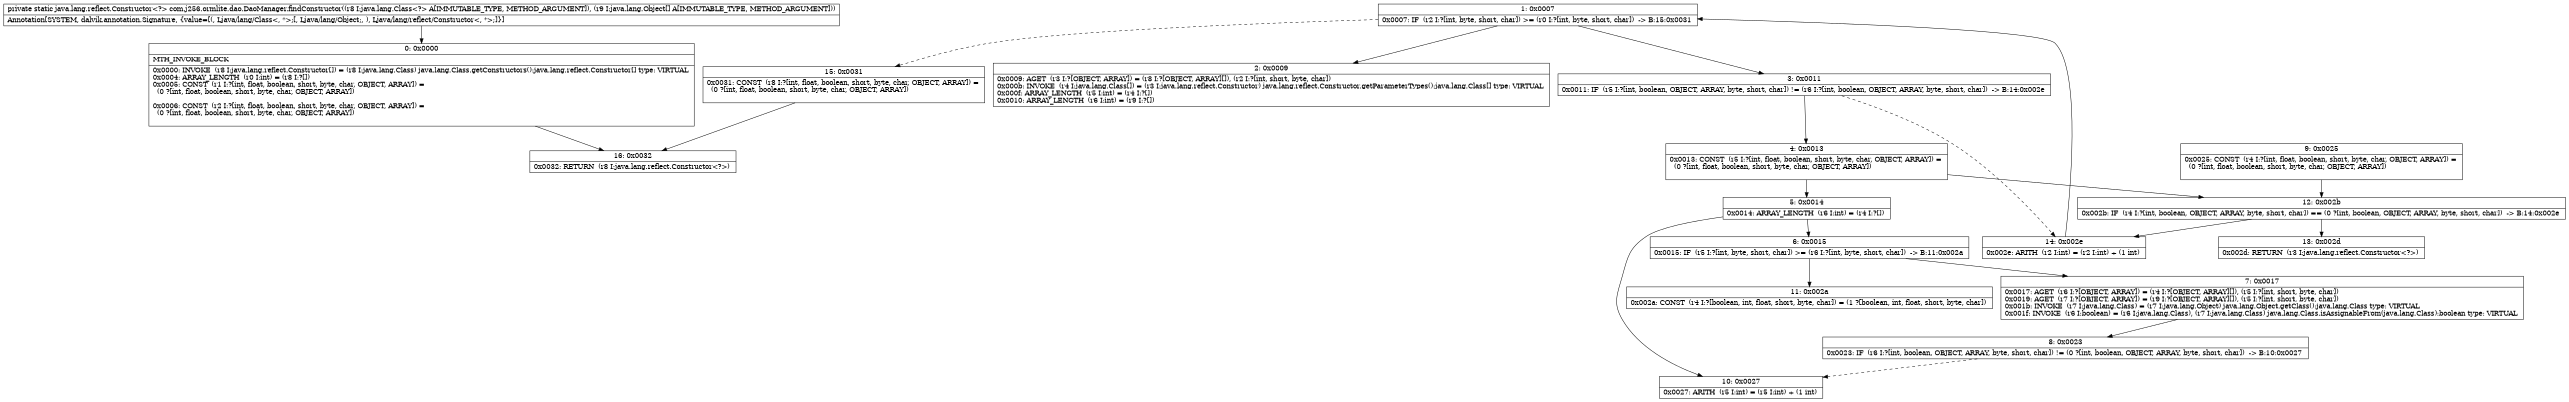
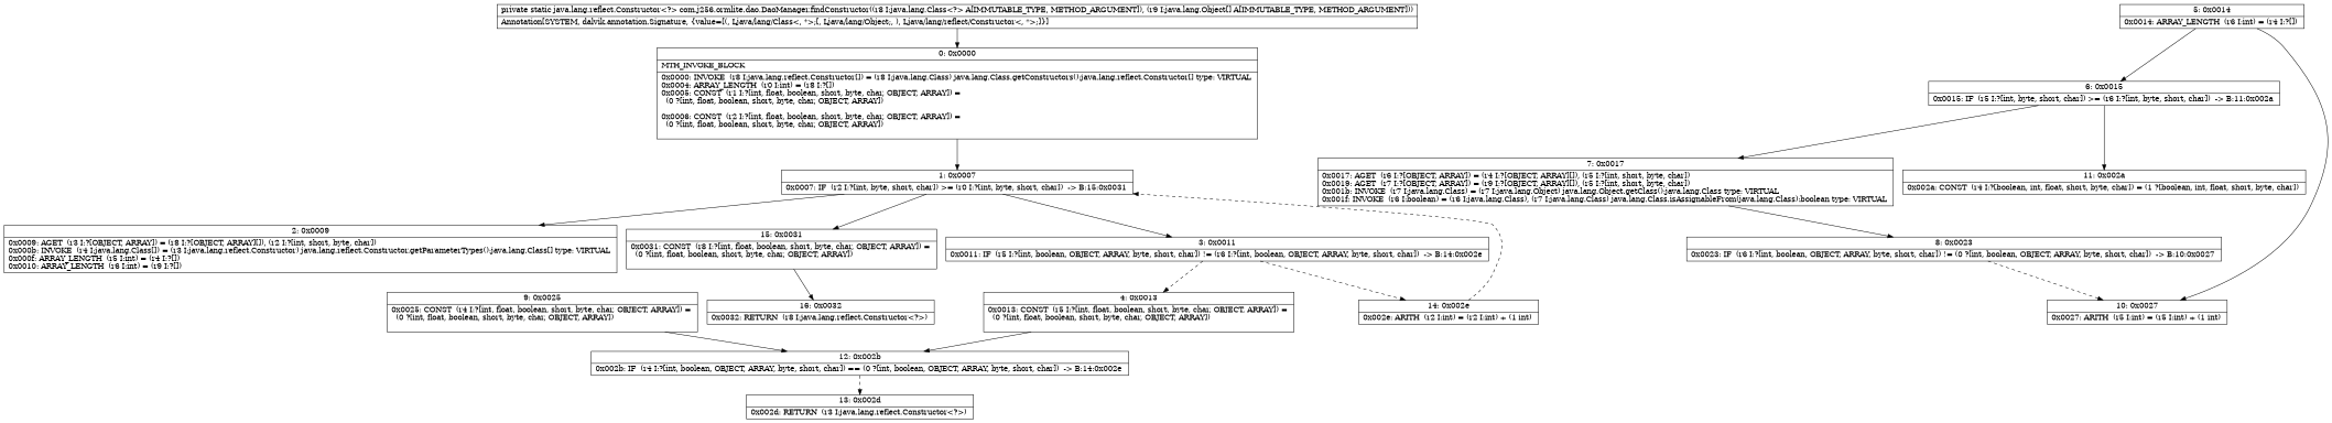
  digraph {
    node [shape=record]
    n1 [label="{0\:\ 0x0000|MTH_INVOKE_BLOCK\l|0x0000: INVOKE  (r8 I:java.lang.reflect.Constructor[]) = (r8 I:java.lang.Class) java.lang.Class.getConstructors():java.lang.reflect.Constructor[] type: VIRTUAL \l0x0004: ARRAY_LENGTH  (r0 I:int) = (r8 I:?[]) \l0x0005: CONST  (r1 I:?[int, float, boolean, short, byte, char, OBJECT, ARRAY]) = \l  (0 ?[int, float, boolean, short, byte, char, OBJECT, ARRAY])\l \l0x0006: CONST  (r2 I:?[int, float, boolean, short, byte, char, OBJECT, ARRAY]) = \l  (0 ?[int, float, boolean, short, byte, char, OBJECT, ARRAY])\l \l}"]
    n2 [label="{1\:\ 0x0007|0x0007: IF  (r2 I:?[int, byte, short, char]) \>= (r0 I:?[int, byte, short, char])  \-\> B:15:0x0031 \l}"]
    n3 [label="{2\:\ 0x0009|0x0009: AGET  (r3 I:?[OBJECT, ARRAY]) = (r8 I:?[OBJECT, ARRAY][]), (r2 I:?[int, short, byte, char]) \l0x000b: INVOKE  (r4 I:java.lang.Class[]) = (r3 I:java.lang.reflect.Constructor) java.lang.reflect.Constructor.getParameterTypes():java.lang.Class[] type: VIRTUAL \l0x000f: ARRAY_LENGTH  (r5 I:int) = (r4 I:?[]) \l0x0010: ARRAY_LENGTH  (r6 I:int) = (r9 I:?[]) \l}"]
    n4 [label="{15\:\ 0x0031|0x0031: CONST  (r8 I:?[int, float, boolean, short, byte, char, OBJECT, ARRAY]) = \l  (0 ?[int, float, boolean, short, byte, char, OBJECT, ARRAY])\l \l}"]
    n5 [label="{3\:\ 0x0011|0x0011: IF  (r5 I:?[int, boolean, OBJECT, ARRAY, byte, short, char]) != (r6 I:?[int, boolean, OBJECT, ARRAY, byte, short, char])  \-\> B:14:0x002e \l}"]
    n6 [label="{16\:\ 0x0032|0x0032: RETURN  (r8 I:java.lang.reflect.Constructor\<?\>) \l}"]
    n7 [label="{4\:\ 0x0013|0x0013: CONST  (r5 I:?[int, float, boolean, short, byte, char, OBJECT, ARRAY]) = \l  (0 ?[int, float, boolean, short, byte, char, OBJECT, ARRAY])\l \l}"]
    n8 [label="{14\:\ 0x002e|0x002e: ARITH  (r2 I:int) = (r2 I:int) + (1 int) \l}"]
    n9 [label="{5\:\ 0x0014|0x0014: ARRAY_LENGTH  (r6 I:int) = (r4 I:?[]) \l}"]
    n10 [label="{12\:\ 0x002b|0x002b: IF  (r4 I:?[int, boolean, OBJECT, ARRAY, byte, short, char]) == (0 ?[int, boolean, OBJECT, ARRAY, byte, short, char])  \-\> B:14:0x002e \l}"]
    n11 [label="{6\:\ 0x0015|0x0015: IF  (r5 I:?[int, byte, short, char]) \>= (r6 I:?[int, byte, short, char])  \-\> B:11:0x002a \l}"]
    n12 [label="{10\:\ 0x0027|0x0027: ARITH  (r5 I:int) = (r5 I:int) + (1 int) \l}"]
    n13 [label="{7\:\ 0x0017|0x0017: AGET  (r6 I:?[OBJECT, ARRAY]) = (r4 I:?[OBJECT, ARRAY][]), (r5 I:?[int, short, byte, char]) \l0x0019: AGET  (r7 I:?[OBJECT, ARRAY]) = (r9 I:?[OBJECT, ARRAY][]), (r5 I:?[int, short, byte, char]) \l0x001b: INVOKE  (r7 I:java.lang.Class) = (r7 I:java.lang.Object) java.lang.Object.getClass():java.lang.Class type: VIRTUAL \l0x001f: INVOKE  (r6 I:boolean) = (r6 I:java.lang.Class), (r7 I:java.lang.Class) java.lang.Class.isAssignableFrom(java.lang.Class):boolean type: VIRTUAL \l}"]
    n14 [label="{11\:\ 0x002a|0x002a: CONST  (r4 I:?[boolean, int, float, short, byte, char]) = (1 ?[boolean, int, float, short, byte, char]) \l}"]
    n15 [label="{8\:\ 0x0023|0x0023: IF  (r6 I:?[int, boolean, OBJECT, ARRAY, byte, short, char]) != (0 ?[int, boolean, OBJECT, ARRAY, byte, short, char])  \-\> B:10:0x0027 \l}"]
    n16 [label="{9\:\ 0x0025|0x0025: CONST  (r4 I:?[int, float, boolean, short, byte, char, OBJECT, ARRAY]) = \l  (0 ?[int, float, boolean, short, byte, char, OBJECT, ARRAY])\l \l}"]
    n17 [label="{13\:\ 0x002d|0x002d: RETURN  (r3 I:java.lang.reflect.Constructor\<?\>) \l}"]
    n18 [label="{private static java.lang.reflect.Constructor\<?\> com.j256.ormlite.dao.DaoManager.findConstructor((r8 I:java.lang.Class\<?\> A[IMMUTABLE_TYPE, METHOD_ARGUMENT]), (r9 I:java.lang.Object[] A[IMMUTABLE_TYPE, METHOD_ARGUMENT]))  | Annotation[SYSTEM, dalvik.annotation.Signature, \{value=[(, Ljava\/lang\/Class\<, *\>;[, Ljava\/lang\/Object;, ), Ljava\/lang\/reflect\/Constructor\<, *\>;]\}]\l}"]
-   n1 -> n6
+   n1 -> n2
    n2 -> n3 [style=solid]
-   n2 -> n4 [style=dashed]
+   n2 -> n4
    n2 -> n5
    n4 -> n6
-   n5 -> n7 [style=solid]
+   n5 -> n7 [style=dashed]
    n5 -> n8 [style=dashed]
-   n7 -> n9
    n7 -> n10
-   n8 -> n2
+   n8 -> n2 [style=dashed]
    n9 -> n11
    n9 -> n12
-   n10 -> n8
-   n10 -> n17 [style=solid]
+   n10 -> n17 [style=dashed]
    n11 -> n13 [style=solid]
    n11 -> n14
    n13 -> n15
    n15 -> n12 [style=dashed]
    n16 -> n10
    n18 -> n1
  }
